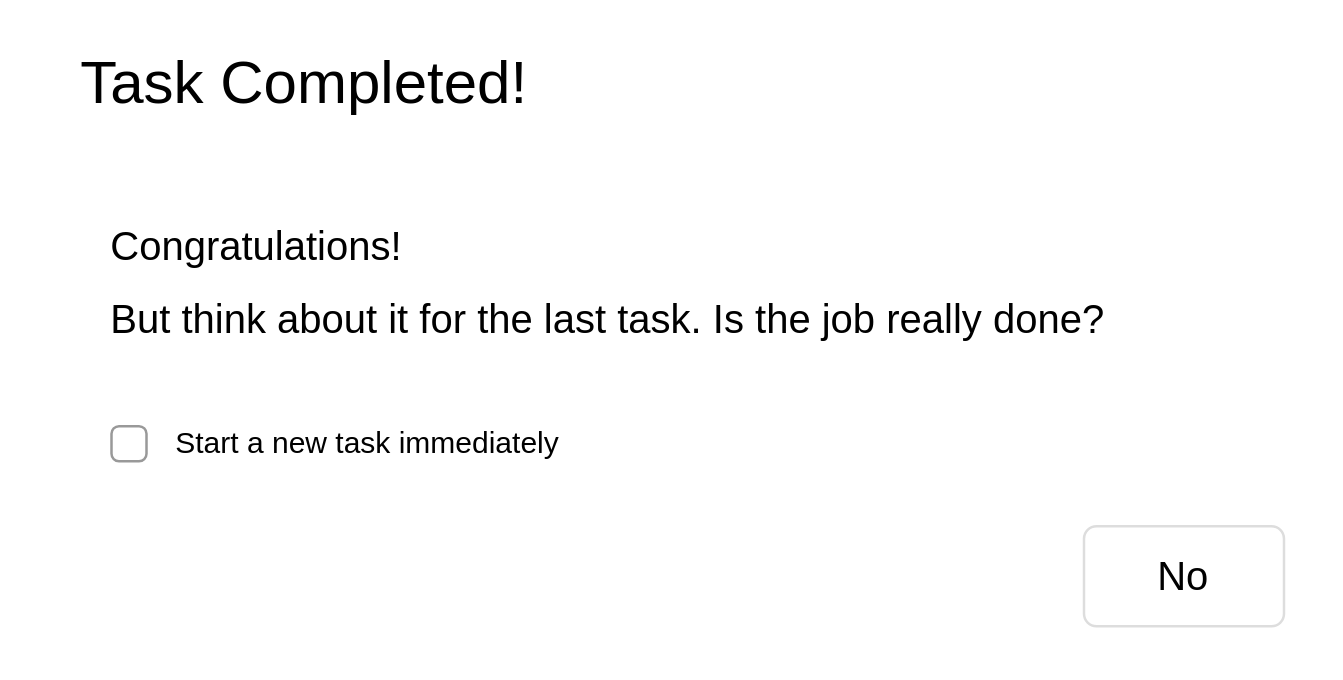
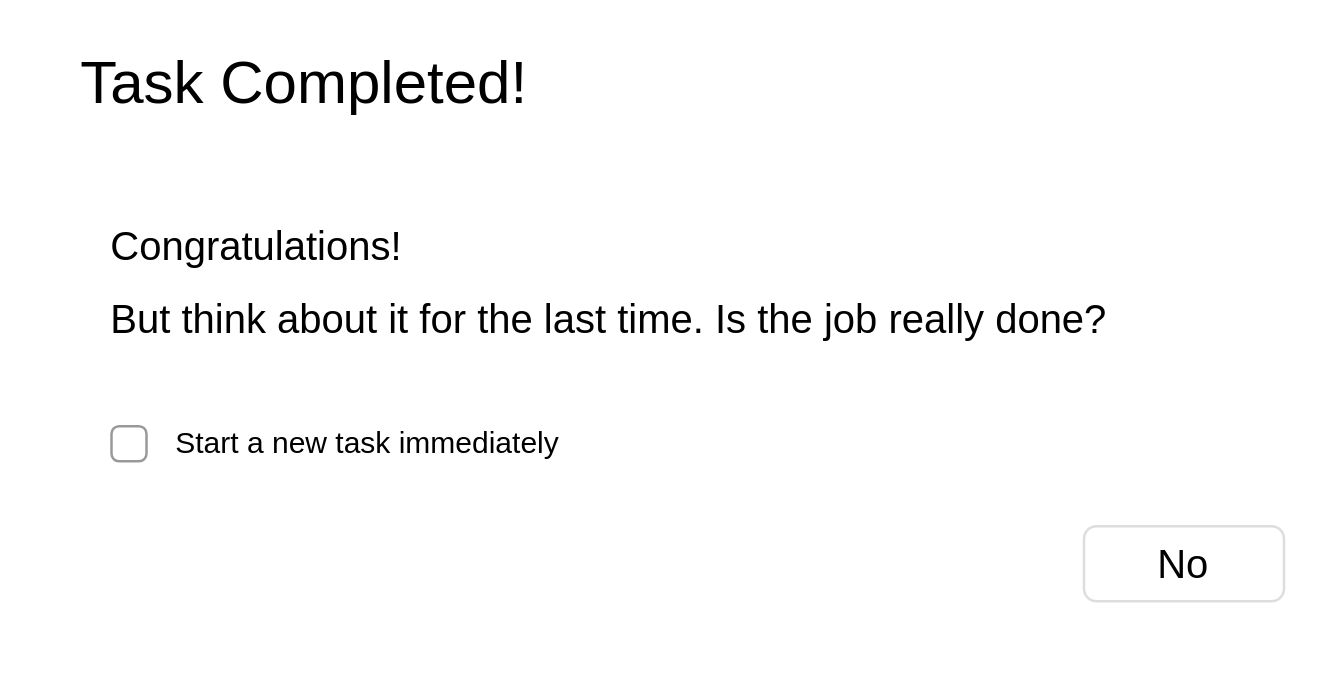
  <mxCell id="0" />
  <mxCell id="1" parent="0" />
  <mxCell id="2" value="Task Completed!" style="html=1;shadow=0;dashed=0;shape=mxgraph.bootstrap.rect;strokeColor=none;fillColor=none;fontSize=24;align=left;spacingLeft=10;" vertex="1" parent="1"><mxGeometry x="20" y="20" width="250" height="26" as="geometry" /></mxCell>
  <mxCell id="3" value="" style="shape=image;html=1;verticalAlign=top;verticalLabelPosition=bottom;labelBackgroundColor=#ffffff;imageAspect=0;aspect=fixed;image=https://cdn2.iconfinder.com/data/icons/ios-tab-bar/25/Cross_Cricle-128.png" vertex="1" parent="1"><mxGeometry x="487" y="20" width="28" height="28" as="geometry" /></mxCell>
- <mxCell id="4" value="No" style="html=1;shadow=0;dashed=0;shape=mxgraph.bootstrap.rrect;rSize=5;strokeColor=#dddddd;fillColor=#ffffff;align=center;fontSize=16;whiteSpace=wrap;" vertex="1" parent="1"><mxGeometry x="433" y="210" width="80" height="40" as="geometry" /></mxCell>
- <mxCell id="5" value="&lt;span style=&quot;font-size: 16px&quot;&gt;Congratulations!&lt;br&gt;But think about it for the last task. Is the job really done?&lt;/span&gt;" style="html=1;shadow=0;dashed=0;shape=mxgraph.bootstrap.rect;strokeColor=none;fillColor=none;fontSize=24;align=left;spacingLeft=10;whiteSpace=wrap;" vertex="1" parent="1"><mxGeometry x="31.5" y="80" width="477" height="60" as="geometry" /></mxCell>
+ <mxCell id="4" value="No" style="html=1;shadow=0;dashed=0;shape=mxgraph.bootstrap.rrect;rSize=5;strokeColor=#dddddd;fillColor=#ffffff;align=center;fontSize=16;whiteSpace=wrap;" vertex="1" parent="1"><mxGeometry x="433" y="210" width="80" height="30" as="geometry" /></mxCell>
+ <mxCell id="5" value="&lt;span style=&quot;font-size: 16px&quot;&gt;Congratulations!&lt;br&gt;But think about it for the last time. Is the job really done?&lt;/span&gt;" style="html=1;shadow=0;dashed=0;shape=mxgraph.bootstrap.rect;strokeColor=none;fillColor=none;fontSize=24;align=left;spacingLeft=10;whiteSpace=wrap;" vertex="1" parent="1"><mxGeometry x="31.5" y="80" width="477" height="60" as="geometry" /></mxCell>
  <mxCell id="6" value="" style="html=1;shadow=0;dashed=0;shape=mxgraph.bootstrap.rrect;rSize=3;strokeColor=#999999;fillColor=#ffffff;fontSize=24;" vertex="1" parent="1"><mxGeometry x="44" y="170" width="14" height="14" as="geometry" /></mxCell>
  <mxCell id="7" value="Start a new task immediately" style="html=1;shadow=0;dashed=0;shape=mxgraph.bootstrap.rect;strokeColor=none;fillColor=none;fontSize=12;align=left;spacingLeft=10;" vertex="1" parent="1"><mxGeometry x="58" y="164" width="90" height="26" as="geometry" /></mxCell>
